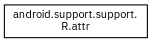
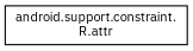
  digraph {
    rankdir=LR
    fontname="IBM Plex Sans"
-   n1 [color=black fillcolor=white fontname="IBM Plex Sans" fontsize=10 height=0.2 label="android.support.support.\lR.attr" shape=record style=filled width=0.4]
+   n1 [color=black fillcolor=white fontname="IBM Plex Sans" fontsize=10 height=0.2 label="android.support.constraint.\lR.attr" shape=record style=filled width=0.4]
  }
